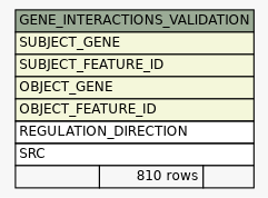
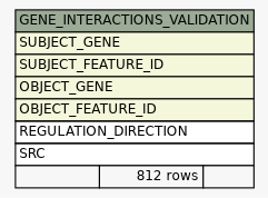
  digraph {
    bgcolor="#f7f7f7"
    fontname=Helvetica
    fontsize=11
    nodesep=0.18
    rankdir=RL
    ranksep=0.46
-   n1 [fontname=Helvetica fontsize=11 label=<     <TABLE BORDER="0" CELLBORDER="1" CELLSPACING="0" BGCOLOR="#ffffff">       <TR><TD COLSPAN="3" BGCOLOR="#9bab96" ALIGN="CENTER">GENE_INTERACTIONS_VALIDATION</TD></TR>       <TR><TD PORT="SUBJECT_GENE" COLSPAN="3" BGCOLOR="#f4f7da" ALIGN="LEFT">SUBJECT_GENE</TD></TR>       <TR><TD PORT="SUBJECT_FEATURE_ID" COLSPAN="3" BGCOLOR="#f4f7da" ALIGN="LEFT">SUBJECT_FEATURE_ID</TD></TR>       <TR><TD PORT="OBJECT_GENE" COLSPAN="3" BGCOLOR="#f4f7da" ALIGN="LEFT">OBJECT_GENE</TD></TR>       <TR><TD PORT="OBJECT_FEATURE_ID" COLSPAN="3" BGCOLOR="#f4f7da" ALIGN="LEFT">OBJECT_FEATURE_ID</TD></TR>       <TR><TD PORT="REGULATION_DIRECTION" COLSPAN="3" ALIGN="LEFT">REGULATION_DIRECTION</TD></TR>       <TR><TD PORT="SRC" COLSPAN="3" ALIGN="LEFT">SRC</TD></TR>       <TR><TD ALIGN="LEFT" BGCOLOR="#f7f7f7">  </TD><TD ALIGN="RIGHT" BGCOLOR="#f7f7f7">810 rows</TD><TD ALIGN="RIGHT" BGCOLOR="#f7f7f7">  </TD></TR>     </TABLE>> shape=plaintext]
+   n1 [fontname=Helvetica fontsize=11 label=<     <TABLE BORDER="0" CELLBORDER="1" CELLSPACING="0" BGCOLOR="#ffffff">       <TR><TD COLSPAN="3" BGCOLOR="#9bab96" ALIGN="CENTER">GENE_INTERACTIONS_VALIDATION</TD></TR>       <TR><TD PORT="SUBJECT_GENE" COLSPAN="3" BGCOLOR="#f4f7da" ALIGN="LEFT">SUBJECT_GENE</TD></TR>       <TR><TD PORT="SUBJECT_FEATURE_ID" COLSPAN="3" BGCOLOR="#f4f7da" ALIGN="LEFT">SUBJECT_FEATURE_ID</TD></TR>       <TR><TD PORT="OBJECT_GENE" COLSPAN="3" BGCOLOR="#f4f7da" ALIGN="LEFT">OBJECT_GENE</TD></TR>       <TR><TD PORT="OBJECT_FEATURE_ID" COLSPAN="3" BGCOLOR="#f4f7da" ALIGN="LEFT">OBJECT_FEATURE_ID</TD></TR>       <TR><TD PORT="REGULATION_DIRECTION" COLSPAN="3" ALIGN="LEFT">REGULATION_DIRECTION</TD></TR>       <TR><TD PORT="SRC" COLSPAN="3" ALIGN="LEFT">SRC</TD></TR>       <TR><TD ALIGN="LEFT" BGCOLOR="#f7f7f7">  </TD><TD ALIGN="RIGHT" BGCOLOR="#f7f7f7">812 rows</TD><TD ALIGN="RIGHT" BGCOLOR="#f7f7f7">  </TD></TR>     </TABLE>> shape=plaintext]
  }
